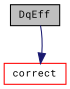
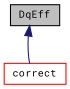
  digraph {
    rankdir=TB
    fontname="Roboto Mono"
    node [fontname="Roboto Mono" fontsize=10 shape=record]
    n1 [color=black fillcolor=grey75 fontcolor=black height=0.2 label=DqEff style=filled width=0.4]
    n2 [color=red height=0.2 label=correct width=0.4]
-   n2 -> n1 [color=midnightblue dir=back fontname="Roboto Mono" fontsize=10 labelfontname=Helvetica labelfontsize=10 style=solid]
+   n1 -> n2 [color=midnightblue dir=back fontname="Roboto Mono" fontsize=10 labelfontname=Helvetica labelfontsize=10 style=solid]
  }
